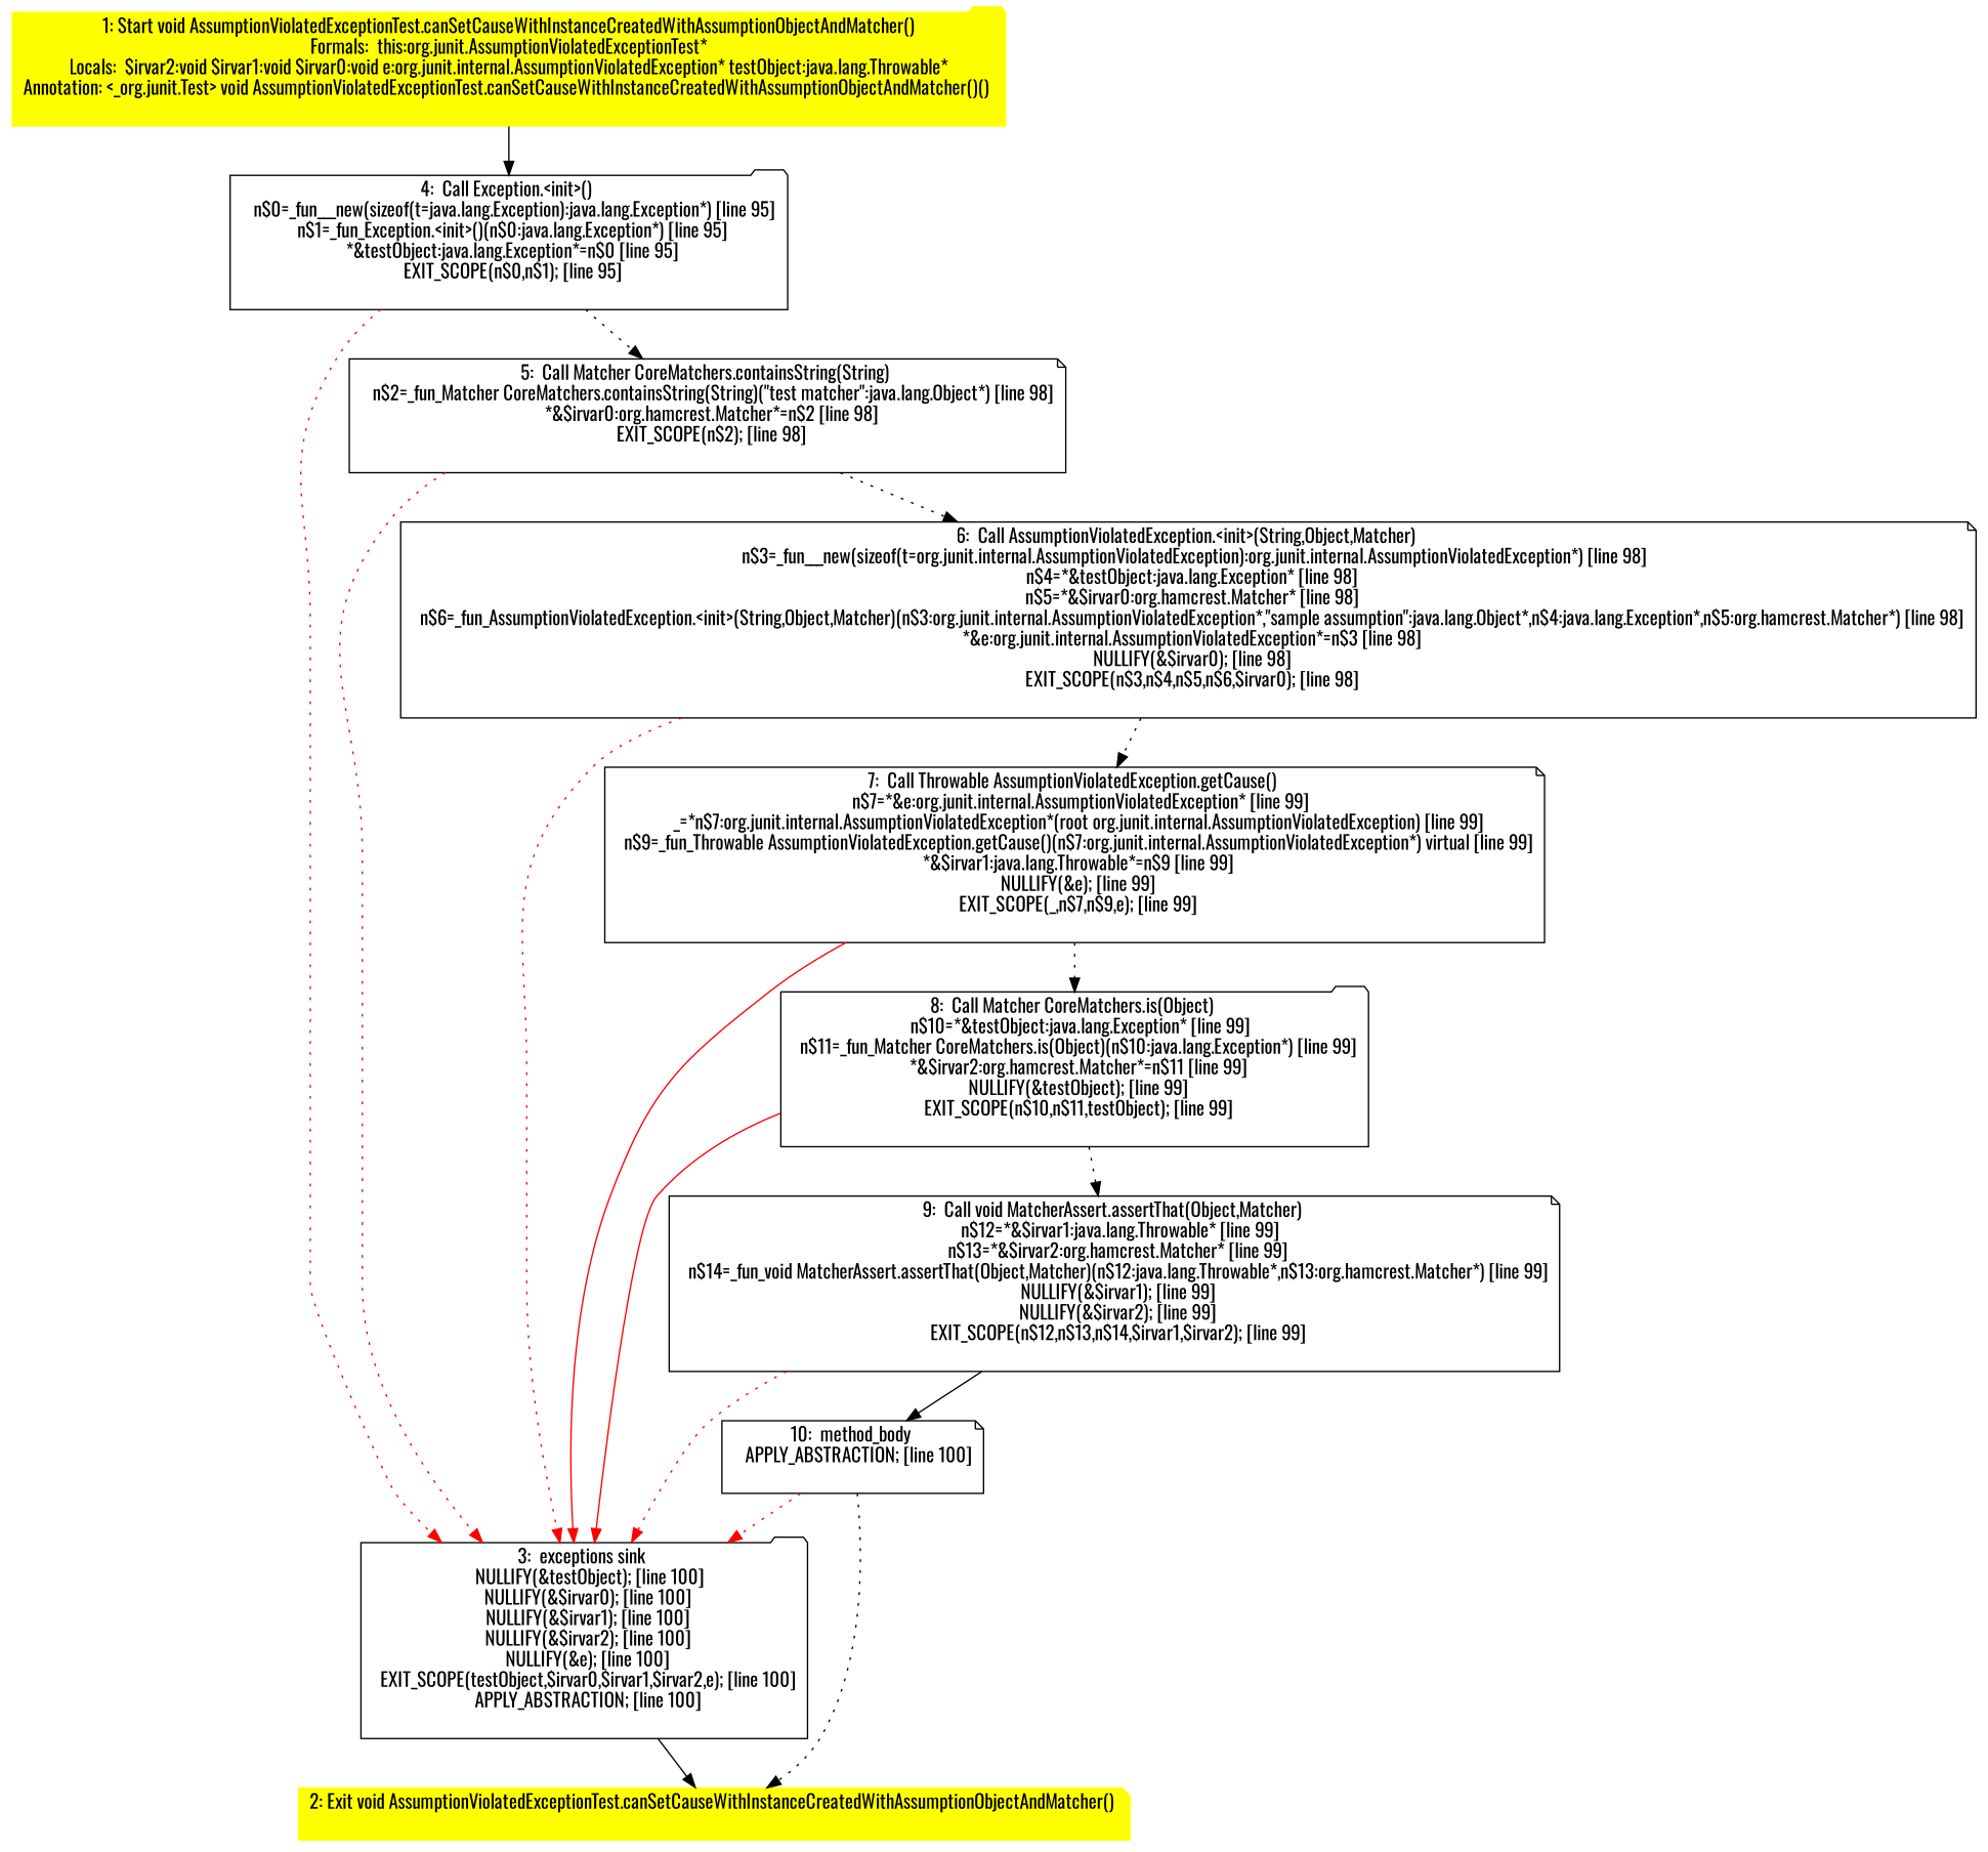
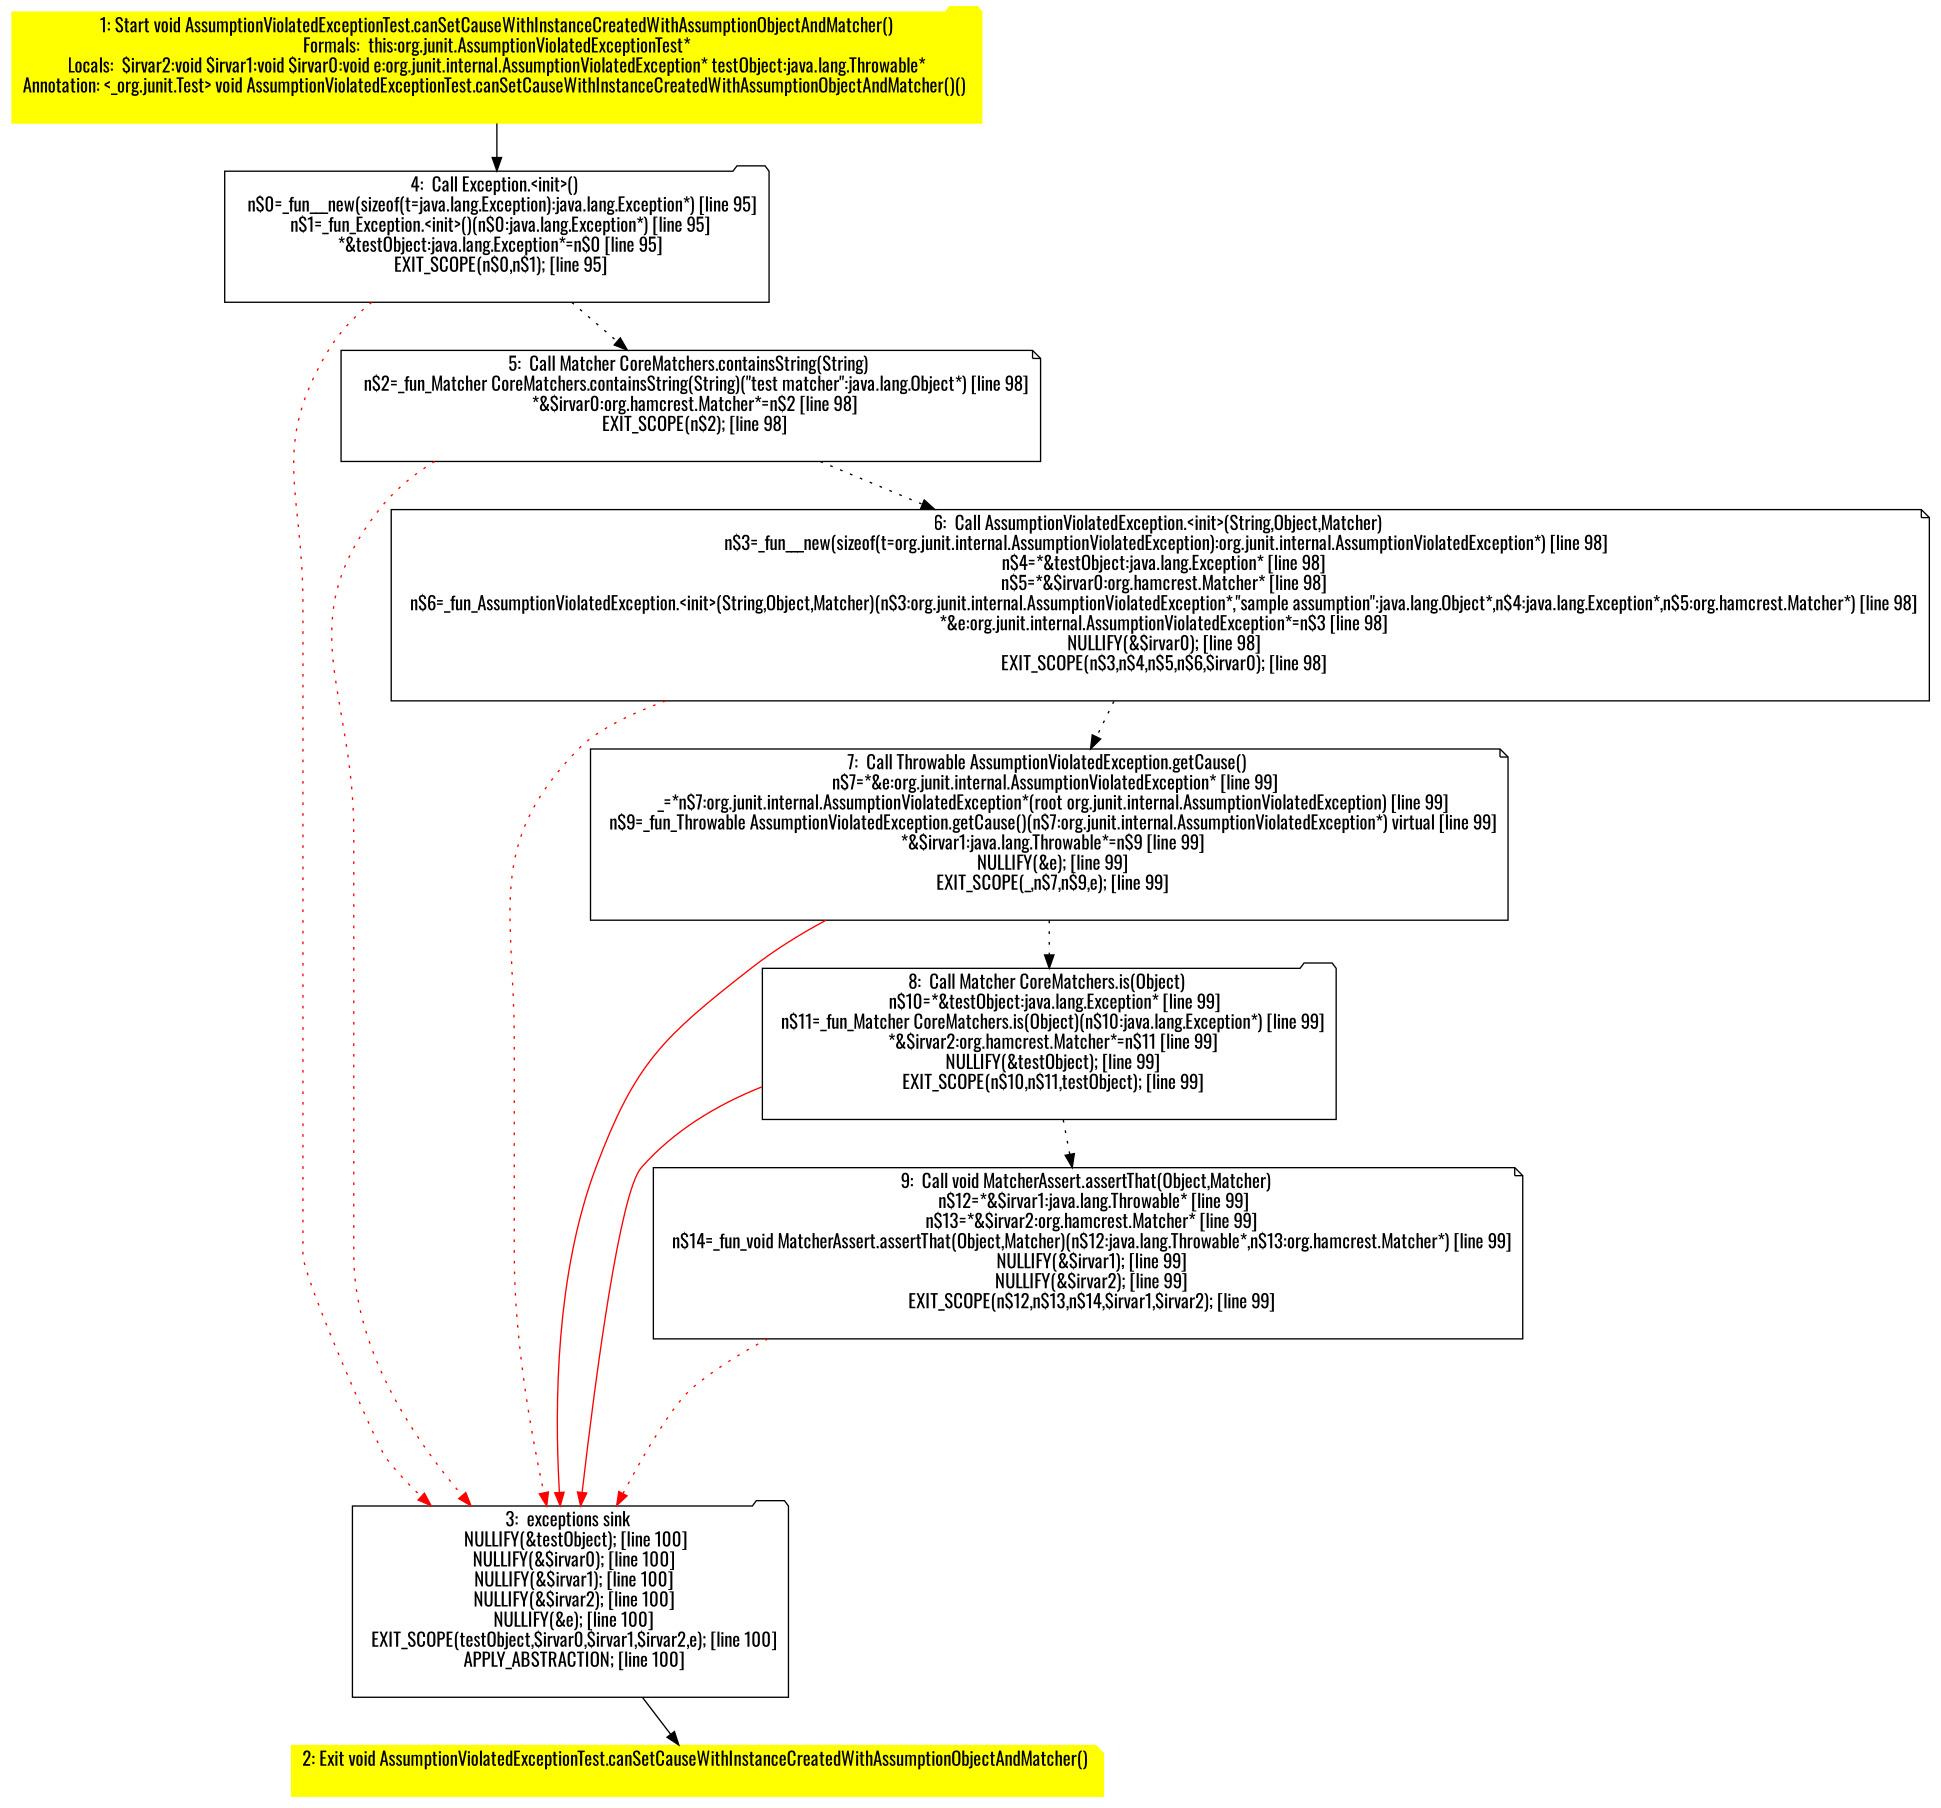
  digraph {
    fontname=Oswald
    node [shape=note fontname=Oswald]
    edge [style=dotted fontname=Oswald]
    n1 [color=yellow label="1: Start void AssumptionViolatedExceptionTest.canSetCauseWithInstanceCreatedWithAssumptionObjectAndMatcher()\nFormals:  this:org.junit.AssumptionViolatedExceptionTest*\nLocals:  $irvar2:void $irvar1:void $irvar0:void e:org.junit.internal.AssumptionViolatedException* testObject:java.lang.Throwable*\nAnnotation: <_org.junit.Test> void AssumptionViolatedExceptionTest.canSetCauseWithInstanceCreatedWithAssumptionObjectAndMatcher()() \n  " style=filled shape=folder]
    n2 [label="4:  Call Exception.<init>() \n   n$0=_fun___new(sizeof(t=java.lang.Exception):java.lang.Exception*) [line 95]\n  n$1=_fun_Exception.<init>()(n$0:java.lang.Exception*) [line 95]\n  *&testObject:java.lang.Exception*=n$0 [line 95]\n  EXIT_SCOPE(n$0,n$1); [line 95]\n " shape=folder]
    n3 [label="3:  exceptions sink \n   NULLIFY(&testObject); [line 100]\n  NULLIFY(&$irvar0); [line 100]\n  NULLIFY(&$irvar1); [line 100]\n  NULLIFY(&$irvar2); [line 100]\n  NULLIFY(&e); [line 100]\n  EXIT_SCOPE(testObject,$irvar0,$irvar1,$irvar2,e); [line 100]\n  APPLY_ABSTRACTION; [line 100]\n " shape=folder]
    n4 [label="5:  Call Matcher CoreMatchers.containsString(String) \n   n$2=_fun_Matcher CoreMatchers.containsString(String)(\"test matcher\":java.lang.Object*) [line 98]\n  *&$irvar0:org.hamcrest.Matcher*=n$2 [line 98]\n  EXIT_SCOPE(n$2); [line 98]\n "]
    n5 [color=yellow label="2: Exit void AssumptionViolatedExceptionTest.canSetCauseWithInstanceCreatedWithAssumptionObjectAndMatcher() \n  " style=filled]
    n6 [label="6:  Call AssumptionViolatedException.<init>(String,Object,Matcher) \n   n$3=_fun___new(sizeof(t=org.junit.internal.AssumptionViolatedException):org.junit.internal.AssumptionViolatedException*) [line 98]\n  n$4=*&testObject:java.lang.Exception* [line 98]\n  n$5=*&$irvar0:org.hamcrest.Matcher* [line 98]\n  n$6=_fun_AssumptionViolatedException.<init>(String,Object,Matcher)(n$3:org.junit.internal.AssumptionViolatedException*,\"sample assumption\":java.lang.Object*,n$4:java.lang.Exception*,n$5:org.hamcrest.Matcher*) [line 98]\n  *&e:org.junit.internal.AssumptionViolatedException*=n$3 [line 98]\n  NULLIFY(&$irvar0); [line 98]\n  EXIT_SCOPE(n$3,n$4,n$5,n$6,$irvar0); [line 98]\n "]
    n7 [label="7:  Call Throwable AssumptionViolatedException.getCause() \n   n$7=*&e:org.junit.internal.AssumptionViolatedException* [line 99]\n  _=*n$7:org.junit.internal.AssumptionViolatedException*(root org.junit.internal.AssumptionViolatedException) [line 99]\n  n$9=_fun_Throwable AssumptionViolatedException.getCause()(n$7:org.junit.internal.AssumptionViolatedException*) virtual [line 99]\n  *&$irvar1:java.lang.Throwable*=n$9 [line 99]\n  NULLIFY(&e); [line 99]\n  EXIT_SCOPE(_,n$7,n$9,e); [line 99]\n "]
    n8 [label="8:  Call Matcher CoreMatchers.is(Object) \n   n$10=*&testObject:java.lang.Exception* [line 99]\n  n$11=_fun_Matcher CoreMatchers.is(Object)(n$10:java.lang.Exception*) [line 99]\n  *&$irvar2:org.hamcrest.Matcher*=n$11 [line 99]\n  NULLIFY(&testObject); [line 99]\n  EXIT_SCOPE(n$10,n$11,testObject); [line 99]\n " shape=folder]
    n9 [label="9:  Call void MatcherAssert.assertThat(Object,Matcher) \n   n$12=*&$irvar1:java.lang.Throwable* [line 99]\n  n$13=*&$irvar2:org.hamcrest.Matcher* [line 99]\n  n$14=_fun_void MatcherAssert.assertThat(Object,Matcher)(n$12:java.lang.Throwable*,n$13:org.hamcrest.Matcher*) [line 99]\n  NULLIFY(&$irvar1); [line 99]\n  NULLIFY(&$irvar2); [line 99]\n  EXIT_SCOPE(n$12,n$13,n$14,$irvar1,$irvar2); [line 99]\n "]
-   n10 [label="10:  method_body \n   APPLY_ABSTRACTION; [line 100]\n "]
    n1 -> n2 [style=solid]
    n2 -> n3 [color=red]
    n2 -> n4
    n3 -> n5 [style=solid]
    n4 -> n3 [color=red]
    n4 -> n6
    n6 -> n3 [color=red]
    n6 -> n7
    n7 -> n3 [color=red style=solid]
    n7 -> n8
    n8 -> n3 [color=red style=solid]
    n8 -> n9
    n9 -> n3 [color=red]
-   n9 -> n10 [style=solid]
-   n10 -> n3 [color=red]
-   n10 -> n5
  }
